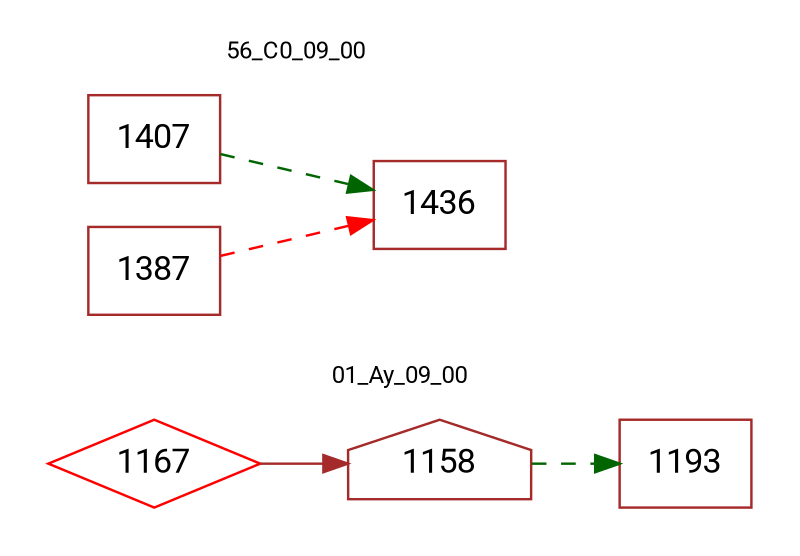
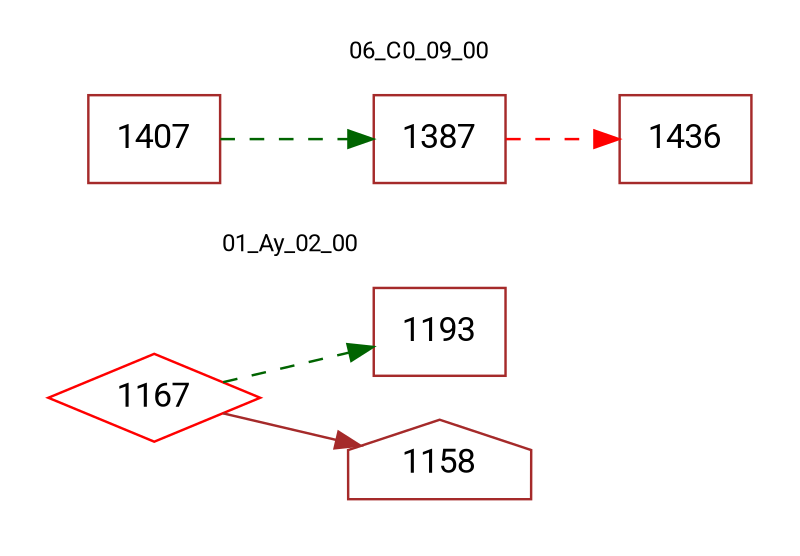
  digraph {
    fontname=Roboto
    rankdir=LR
    node [color=brown fontname=Roboto shape=box]
    edge [color=darkgreen fontname=Roboto style=dashed]
    n1 [color=red label=1167 shape=diamond]
    n2 [label=1158 shape=house]
    n3 [label=1193]
    n4 [label=1407]
    n5 [label=1387]
    n6 [label=1436]
    subgraph cluster_1 {
      color=white
      fontsize=10
-     label="01_Ay_09_00"
+     label="01_Ay_02_00"
      n1
      n2
      n3
    }
    subgraph cluster_2 {
      color=white
      fontsize=10
-     label="56_C0_09_00"
+     label="06_C0_09_00"
      n4
      n5
      n6
    }
    n1 -> n2 [color=brown style=solid]
-   n2 -> n3
-   n4 -> n6
+   n1 -> n3
+   n4 -> n5
    n5 -> n6 [color=red]
  }
